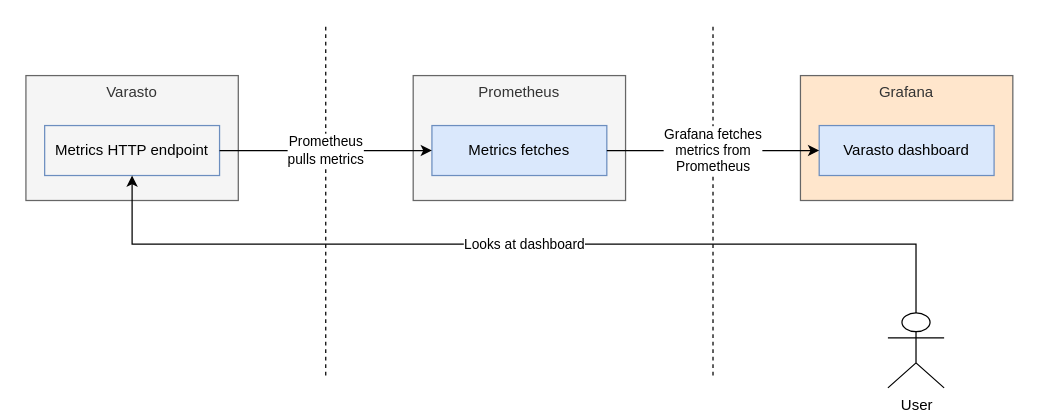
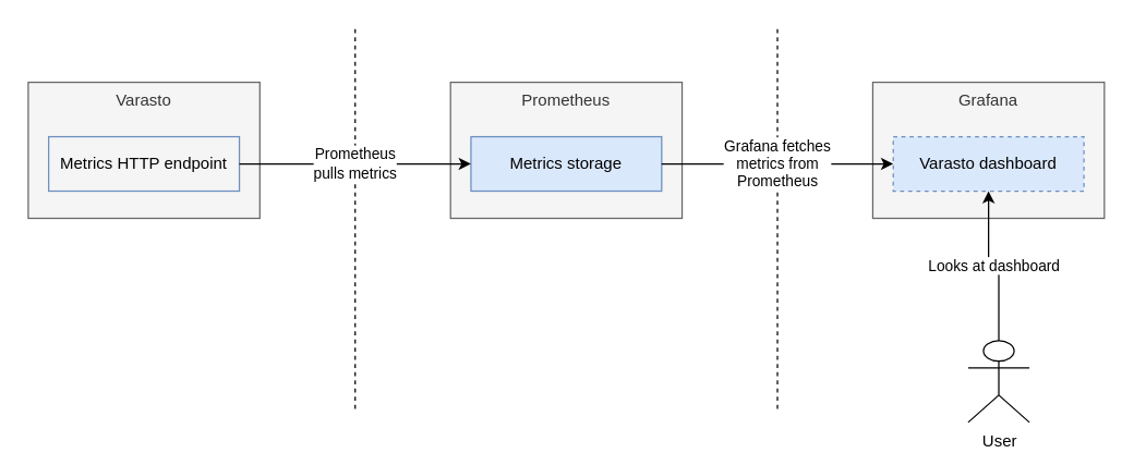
  <mxCell id="0" />
  <mxCell id="1" parent="0" />
  <mxCell id="2" value="Varasto" style="rounded=0;whiteSpace=wrap;html=1;verticalAlign=top;fillColor=#f5f5f5;strokeColor=#666666;fontColor=#333333;" vertex="1" parent="1"><mxGeometry x="20" y="60" width="170" height="100" as="geometry" /></mxCell>
  <mxCell id="3" value="Metrics HTTP endpoint" style="rounded=0;whiteSpace=wrap;html=1;fillColor=#f5f5f5;strokeColor=#6c8ebf;" vertex="1" parent="1"><mxGeometry x="35" y="100" width="140" height="40" as="geometry" /></mxCell>
  <mxCell id="4" value="Prometheus" style="rounded=0;whiteSpace=wrap;html=1;verticalAlign=top;fillColor=#f5f5f5;strokeColor=#666666;fontColor=#333333;" vertex="1" parent="1"><mxGeometry x="330" y="60" width="170" height="100" as="geometry" /></mxCell>
- <mxCell id="5" value="Metrics fetches" style="rounded=0;whiteSpace=wrap;html=1;fillColor=#dae8fc;strokeColor=#6c8ebf;" vertex="1" parent="1"><mxGeometry x="345" y="100" width="140" height="40" as="geometry" /></mxCell>
- <mxCell id="6" value="Grafana" style="rounded=0;whiteSpace=wrap;html=1;verticalAlign=top;fillColor=#ffe6cc;strokeColor=#666666;fontColor=#333333;" vertex="1" parent="1"><mxGeometry x="640" y="60" width="170" height="100" as="geometry" /></mxCell>
- <mxCell id="7" value="Varasto dashboard" style="rounded=0;whiteSpace=wrap;html=1;fillColor=#dae8fc;strokeColor=#6c8ebf;" vertex="1" parent="1"><mxGeometry x="655" y="100" width="140" height="40" as="geometry" /></mxCell>
- <mxCell id="8" value="Looks at dashboard" style="edgeStyle=orthogonalEdgeStyle;rounded=0;orthogonalLoop=1;jettySize=auto;html=1;exitX=0.5;exitY=0;exitDx=0;exitDy=0;exitPerimeter=0;" edge="1" parent="1" source="9" target="3"><mxGeometry relative="1" as="geometry" /></mxCell>
+ <mxCell id="5" value="Metrics storage" style="rounded=0;whiteSpace=wrap;html=1;fillColor=#dae8fc;strokeColor=#6c8ebf;" vertex="1" parent="1"><mxGeometry x="345" y="100" width="140" height="40" as="geometry" /></mxCell>
+ <mxCell id="6" value="Grafana" style="rounded=0;whiteSpace=wrap;html=1;verticalAlign=top;fillColor=#f5f5f5;strokeColor=#666666;fontColor=#333333;" vertex="1" parent="1"><mxGeometry x="640" y="60" width="170" height="100" as="geometry" /></mxCell>
+ <mxCell id="7" value="Varasto dashboard" style="rounded=0;whiteSpace=wrap;html=1;fillColor=#dae8fc;strokeColor=#6c8ebf;dashed=1;" vertex="1" parent="1"><mxGeometry x="655" y="100" width="140" height="40" as="geometry" /></mxCell>
+ <mxCell id="8" value="Looks at dashboard" style="edgeStyle=orthogonalEdgeStyle;rounded=0;orthogonalLoop=1;jettySize=auto;html=1;exitX=0.5;exitY=0;exitDx=0;exitDy=0;exitPerimeter=0;" edge="1" parent="1" source="9" target="7"><mxGeometry relative="1" as="geometry" /></mxCell>
  <mxCell id="9" value="User" style="shape=umlActor;verticalLabelPosition=bottom;labelBackgroundColor=#ffffff;verticalAlign=top;html=1;outlineConnect=0;" vertex="1" parent="1"><mxGeometry x="710" y="250" width="45" height="60" as="geometry" /></mxCell>
  <mxCell id="10" value="" style="endArrow=none;dashed=1;html=1;" edge="1" parent="1"><mxGeometry width="50" height="50" relative="1" as="geometry"><mxPoint x="260" y="300" as="sourcePoint" /><mxPoint x="260" as="targetPoint" y="20" /></mxGeometry></mxCell>
  <mxCell id="11" value="" style="endArrow=none;dashed=1;html=1;" edge="1" parent="1"><mxGeometry width="50" height="50" relative="1" as="geometry"><mxPoint x="570" y="300" as="sourcePoint" /><mxPoint x="570" as="targetPoint" y="20" /></mxGeometry></mxCell>
  <mxCell id="12" value="Prometheus&lt;br&gt;pulls metrics" style="edgeStyle=orthogonalEdgeStyle;rounded=0;orthogonalLoop=1;jettySize=auto;html=1;exitX=1;exitY=0.5;exitDx=0;exitDy=0;" edge="1" parent="1" source="3" target="5"><mxGeometry relative="1" as="geometry" /></mxCell>
  <mxCell id="13" value="Grafana fetches&lt;br&gt;metrics from&lt;br&gt;Prometheus" style="edgeStyle=orthogonalEdgeStyle;rounded=0;orthogonalLoop=1;jettySize=auto;html=1;exitX=1;exitY=0.5;exitDx=0;exitDy=0;" edge="1" parent="1" source="5" target="7"><mxGeometry relative="1" as="geometry" /></mxCell>
